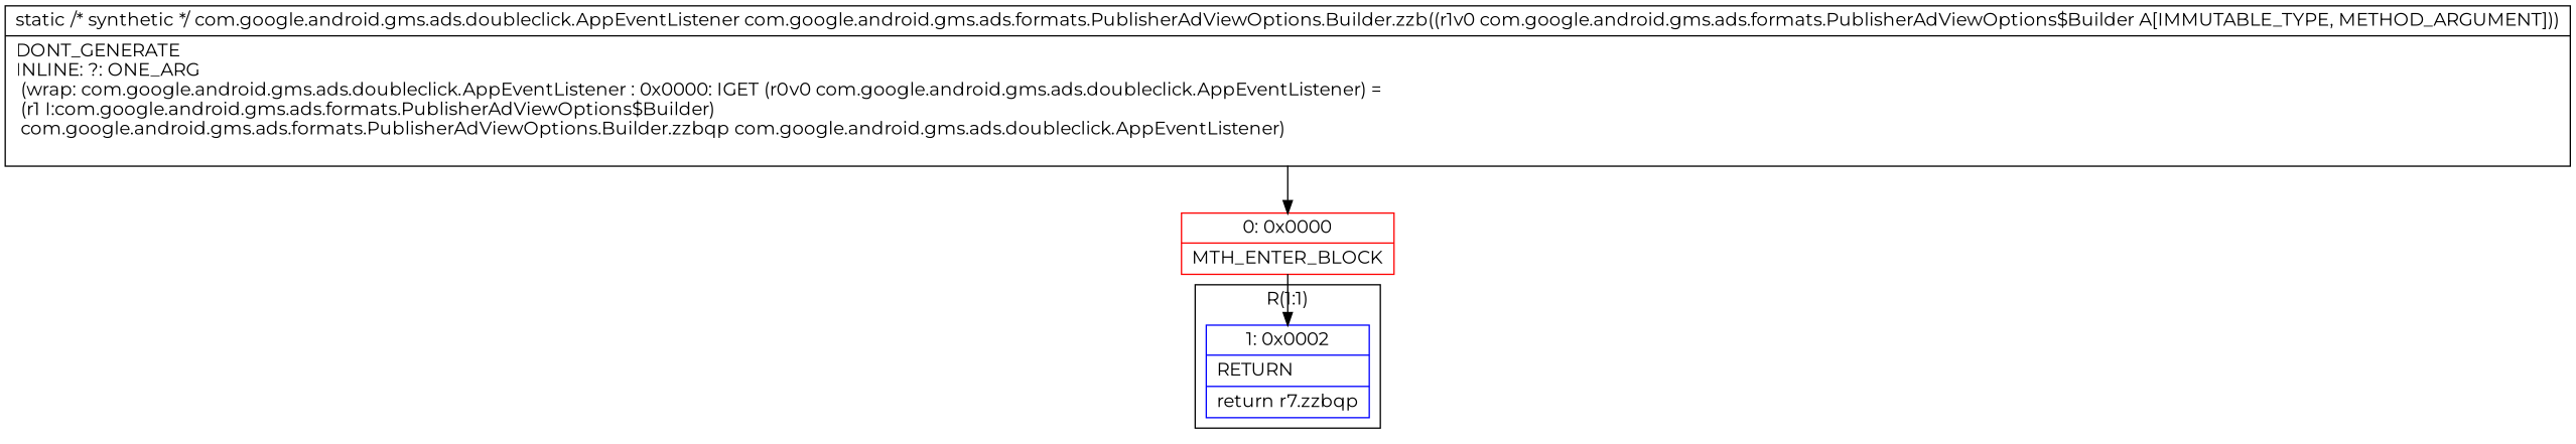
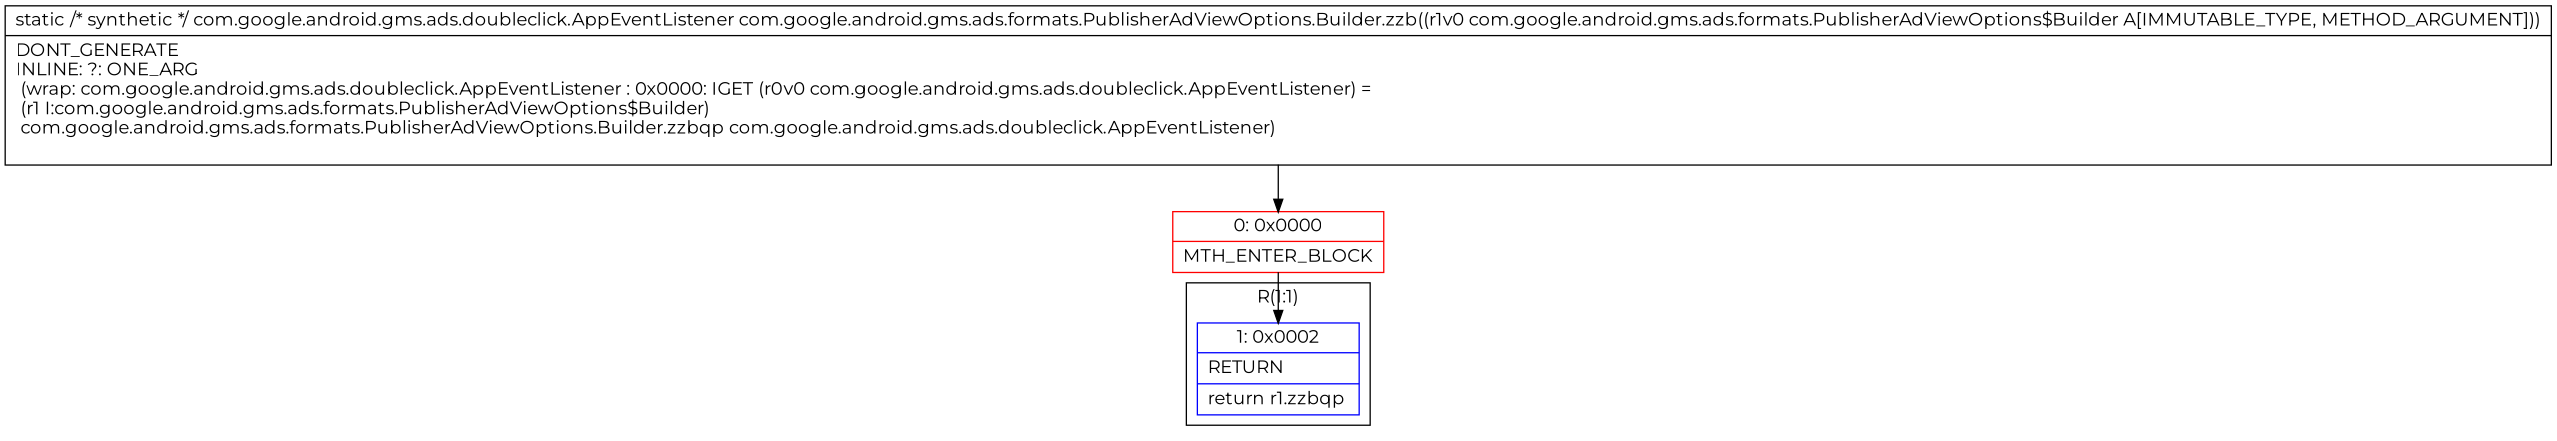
  digraph {
    fontname=Montserrat
    node [shape=record fontname=Montserrat]
    edge [fontname=Montserrat]
-   n1 [color=blue label="{1\:\ 0x0002|RETURN\l|return r7.zzbqp\l}"]
+   n1 [color=blue label="{1\:\ 0x0002|RETURN\l|return r1.zzbqp\l}"]
    n2 [color=red label="{0\:\ 0x0000|MTH_ENTER_BLOCK\l}"]
    n3 [label="{static \/* synthetic *\/ com.google.android.gms.ads.doubleclick.AppEventListener com.google.android.gms.ads.formats.PublisherAdViewOptions.Builder.zzb((r1v0 com.google.android.gms.ads.formats.PublisherAdViewOptions$Builder A[IMMUTABLE_TYPE, METHOD_ARGUMENT]))  | DONT_GENERATE\lINLINE: ?: ONE_ARG  \l  (wrap: com.google.android.gms.ads.doubleclick.AppEventListener : 0x0000: IGET  (r0v0 com.google.android.gms.ads.doubleclick.AppEventListener) = \l  (r1 I:com.google.android.gms.ads.formats.PublisherAdViewOptions$Builder)\l com.google.android.gms.ads.formats.PublisherAdViewOptions.Builder.zzbqp com.google.android.gms.ads.doubleclick.AppEventListener)\l\l}"]
    subgraph cluster_1 {
      label="R(1:1)"
      n1
    }
    n2 -> n1
    n3 -> n2
  }
